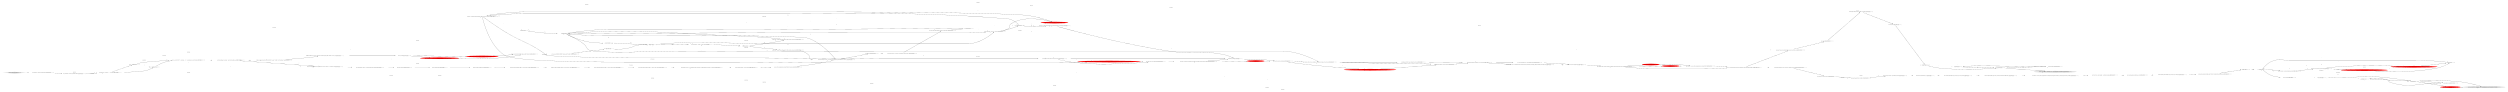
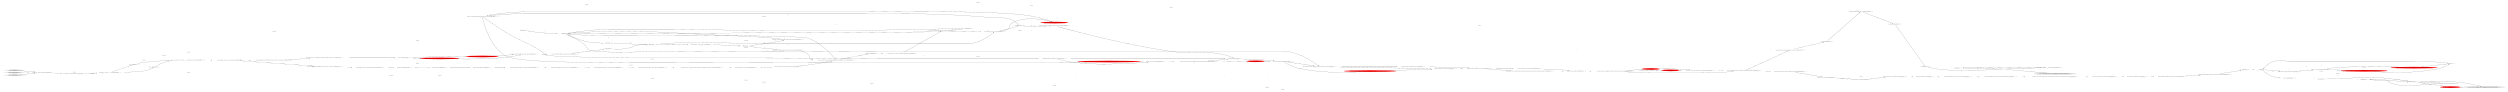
  digraph {
    fontname="Liberation Sans"
    rankdir=LR
    node [fillcolor=white fontname="Liberation Sans" shape=ellipse style=filled]
    edge [fontname="Liberation Sans" style=bold]
    n1 [label="participants(i( = new MockParticipantManager(ZK_ADDR,clusterName,instanceName)@@@30@@@['1', '1', '1']"]
    n2 [fillcolor=red label="ZkHelixClusterVerifier verifier = new BestPossibleExternalViewVerifier.Builder(clusterName).setZkAddr(ZK_ADDR).setErrStates(errStateMap).build()@@@31@@@['0', '1', '0']"]
    n3 [label="errStateMap.get(\"TestDB0\").put(\"TestDB0_0\",\"localhost_12918\")@@@40@@@['1', '1', '1']"]
    n4 [label="participants(i(.setTransition(new ErrTransition(errTransitions))@@@31@@@['1', '0', '1']"]
    n5 [label="assertEmptyCSandEV(clusterName,\"TestDB0\",participants)@@@49@@@['0', '0', '1']"]
    n6 [label="i++@@@27@@@['0', '0', '1']"]
    n7 [label="Assert.assertTrue(verifier.verifyByPolling())@@@32@@@['1', '1', '0']"]
    n8 [label="ZkHelixClusterVerifier verifier = new BestPossibleExternalViewVerifier.Builder(clusterName).setZkAddr(ZK_ADDR).setErrStates(errStateMap).build()@@@41@@@['0', '0', '1']"]
    n9 [label="List<String> disabledPartitions = config.getDisabledPartitions()@@@41@@@['1', '1', '0']"]
    n10 [label="participants(i(.syncStart()@@@36@@@['1', '0', '1']"]
    n11 [label="controller.syncStop()@@@50@@@['0', '0', '1']"]
    n12 [label="i < n@@@26@@@['1', '1', '1']" shape=diamond]
    n13 [label="i == 0@@@29@@@['1', '0', '1']" shape=diamond]
    n14 [label="String instanceName = \"localhost_\" + (12918 + i)@@@28@@@['1', '1', '1']"]
    n15 [label="Thread.sleep(400)@@@48@@@['0', '0', '1']"]
    n16 [label="Assert.assertTrue(verifier.verifyByPolling(),\"Should be empty exeternal-view\")@@@47@@@['0', '0', '1']"]
    n17 [fillcolor=red label="Map<String,Set<String>> errTransitions = new HashMap<>()@@@12@@@['0', '1', '0']"]
    n18 [label="ClusterControllerManager controller = new ClusterControllerManager(ZK_ADDR,clusterName,\"controller_0\")@@@21@@@['1', '1', '1']"]
    n19 [label="errTransitions.put(\"SLAVE-MASTER\",TestHelper.setOf(\"TestDB0_4\"))@@@13@@@['1', '1', '0']"]
    n20 [label="controller.syncStart()@@@22@@@['0', '0', '1']"]
    n21 [label="errTransitions.put(\"ERROR-DROPPED\",TestHelper.setOf(\"TestDB0_4\"))@@@14@@@['1', '1', '0']"]
    n22 [label="errTransitions.put(\"SLAVE-MASTER\",TestHelper.setOf(\"TestDB0_0\"))@@@24@@@['0', '0', '1']"]
    n23 [label="int i = 0@@@51@@@['0', '0', '1']"]
    n24 [label="i++@@@53@@@['0', '0', '1']"]
    n25 [label="i < n@@@52@@@['0', '0', '1']" shape=diamond]
    n26 [label="i++@@@17@@@['1', '1', '0']"]
    n27 [label="Map<String,Map<String,String>> errStateMap = new HashMap<String,Map<String,String>>()@@@38@@@['1', '0', '1']"]
    n28 [label="Map<String,Set<String>> errTransitions = new HashMap<String,Set<String>>()@@@23@@@['0', '0', '1']"]
    n29 [label="ClusterSetup.processCommandLineArgs(new String((((edu.fdu.CPPDG.tinypdg.pe.ExpressionInfo@65369c)@@@33@@@['1', '1', '0']"]
    n30 [label="accessor.setProperty(keyBuilder.idealStates(\"TestDB0\"),isBuilder.build())@@@20@@@['0', '0', '1']"]
    n31 [label="isBuilder.setNumReplica(2)@@@12@@@['0', '0', '1']"]
    n32 [label="isBuilder.setStateModel(\"MasterSlave\")@@@13@@@['0', '0', '1']"]
    n33 [label="isBuilder.assignInstanceAndState(\"TestDB0_0\",\"localhost_12918\",\"MASTER\")@@@14@@@['0', '0', '1']"]
    n34 [label="String instanceName = \"localhost_\" + (12918 + i)@@@18@@@['1', '1', '0']"]
    n35 [label="i == 0@@@19@@@['1', '1', '0']" shape=diamond]
    n36 [label="participants(i( = new MockParticipantManager(ZK_ADDR,clusterName,instanceName)@@@20@@@['1', '1', '0']"]
    n37 [label="participants(i( = new MockParticipantManager(ZK_ADDR,clusterName,instanceName)@@@24@@@['1', '1', '0']"]
    n38 [label="participants(i( = new MockParticipantManager(ZK_ADDR,clusterName,instanceName)@@@34@@@['0', '0', '1']"]
    n39 [fillcolor=red label="errStateMap.put(\"TestDB0\",new HashMap<>())@@@29@@@['0', '1', '0']"]
    n40 [label="i < n@@@16@@@['1', '1', '0']" shape=diamond]
    n41 [fillcolor=red label="Thread.sleep(100L)@@@36@@@['0', '1', '0']"]
    n42 [label="Assert.assertTrue(verifier.verifyByPolling())@@@37@@@['1', '1', '0']"]
    n43 [fillcolor=red label="ZKHelixDataAccessor accessor = new ZKHelixDataAccessor(clusterName,new ZkBaseDataAccessor<>(_gZkClient))@@@38@@@['0', '1', '0']"]
    n44 [label="PropertyKey.Builder keyBuilder = accessor.keyBuilder()@@@39@@@['1', '1', '0']"]
    n45 [label="errStateMap.put(\"TestDB0\",new HashMap<String,String>())@@@39@@@['0', '0', '1']"]
    n46 [label="participants(i(.syncStop()@@@54@@@['0', '0', '1']"]
    n47 [label="i < n@@@60@@@['1', '1', '0']" shape=diamond]
    n48 [label="String instanceName = participants(i(.getInstanceName()@@@62@@@['1', '1', '0']"]
    n49 [fillcolor=red label="Assert.assertNull(accessor.getProperty(keyBuilder.currentState(instanceName,sessionId,\"TestDB0\")))@@@64@@@['1', '0', '0']"]
    n50 [label="String sessionId = participants(i(.getSessionId()@@@63@@@['1', '1', '0']"]
    n51 [label="i++@@@61@@@['1', '1', '0']"]
    n52 [label="controller.syncStop()@@@66@@@['1', '1', '0']"]
    n53 [fillcolor=red label="Assert.assertNull(accessor.getProperty(keyBuilder.currentState(instanceName,sessionId,\"TestDB0\")))@@@64@@@['0', '1', '0']"]
    n54 [label="int i = 0@@@67@@@['1', '1', '0']"]
    n55 [label="participants(i(.syncStop()@@@70@@@['1', '1', '0']"]
    n56 [label="i++@@@69@@@['1', '1', '0']"]
    n57 [label="i < n@@@68@@@['1', '1', '0']" shape=diamond]
    n58 [label="final int n = 5@@@6@@@['1', '1', '0']"]
    n59 [label="TestHelper.setupCluster(clusterName,ZK_ADDR,12918,\"localhost\",\"TestDB\",1,8,n,3,\"MasterSlave\",true)@@@9@@@['1', '1', '0']"]
    n60 [label="final int n = 2@@@6@@@['0', '0', '1']"]
    n61 [label="System.out.println(\"START \" + clusterName + \" at \" + new Date(System.currentTimeMillis()))@@@7@@@['1', '1', '1']"]
    n62 [label="TestHelper.setupCluster(clusterName,ZK_ADDR,12918,\"localhost\",\"TestDB\",1,2,n,2,\"MasterSlave\",false)@@@9@@@['0', '0', '1']"]
    n63 [label="ClusterControllerManager controller = new ClusterControllerManager(ZK_ADDR,clusterName,\"controller_0\")@@@10@@@['1', '1', '0']"]
    n64 [fillcolor=lightgray label="System.out.println(\"END \" + clusterName + \" at \" + new Date(System.currentTimeMillis()))@@@73@@@['1', '1', '0']"]
    n65 [fillcolor=red label="deleteCluster(clusterName)@@@72@@@['0', '1', '0']"]
    n66 [label="MockParticipantManager(( participants = new MockParticipantManager((((@@@8@@@['1', '1', '1']"]
    n67 [label="Assert.assertTrue(verifier.verifyByPolling())@@@42@@@['1', '1', '1']"]
    n68 [label="CustomModeISBuilder isBuilder = new CustomModeISBuilder(\"TestDB0\")@@@10@@@['0', '0', '1']"]
    n69 [label="isBuilder.setNumPartitions(2)@@@11@@@['0', '0', '1']"]
    n70 [label="controller.syncStart()@@@11@@@['1', '1', '0']"]
    n71 [label="int i = 0@@@15@@@['1', '1', '0']"]
    n72 [label="int i = 0@@@25@@@['0', '0', '1']"]
    n73 [label="HelixDataAccessor accessor = new ZKHelixDataAccessor(clusterName,new ZkBaseDataAccessor<ZNRecord>(_gZkClient))@@@18@@@['0', '0', '1']"]
    n74 [label="PropertyKey.Builder keyBuilder = accessor.keyBuilder()@@@19@@@['0', '0', '1']"]
    n75 [fillcolor=lightgray label="System.out.println(\"END \" + clusterName + \" at \" + new Date(System.currentTimeMillis()))@@@56@@@['0', '0', '1']"]
    n76 [label="Assert.assertEquals(errPartition,\"TestDB0_4\")@@@49@@@['1', '1', '0']"]
    n77 [label="Map<String,String> stateMap = ev.getStateMap(errPartition)@@@50@@@['1', '1', '0']"]
    n78 [label="Assert.assertEquals(stateMap.size(),1)@@@51@@@['1', '1', '0']"]
    n79 [label="Assert.assertEquals(stateMap.keySet().iterator().next(),\"localhost_12918\")@@@52@@@['1', '1', '0']"]
    n80 [label="Assert.assertEquals(partitionStateMap.keySet().iterator().next(),\"TestDB0_4\")@@@57@@@['1', '1', '0']"]
    n81 [label="Assert.assertEquals(partitionStateMap.get(\"TestDB0_4\"),HelixDefinedState.ERROR.name())@@@58@@@['1', '1', '0']"]
    n82 [label="int i = 1@@@59@@@['1', '1', '0']"]
    n83 [label="isBuilder.assignInstanceAndState(\"TestDB0_0\",\"localhost_12919\",\"SLAVE\")@@@15@@@['0', '0', '1']"]
    n84 [label="isBuilder.assignInstanceAndState(\"TestDB0_1\",\"localhost_12919\",\"MASTER\")@@@16@@@['0', '0', '1']"]
    n85 [label="isBuilder.assignInstanceAndState(\"TestDB0_1\",\"localhost_12918\",\"SLAVE\")@@@17@@@['0', '0', '1']"]
    n86 [label="ClusterSetup.processCommandLineArgs(new String((((edu.fdu.CPPDG.tinypdg.pe.ExpressionInfo@6538f8)@@@43@@@['1', '1', '1']"]
    n87 [fillcolor=red label="Thread.sleep(250L)@@@44@@@['0', '1', '0']"]
    n88 [label="verifier = new BestPossibleExternalViewVerifier.Builder(clusterName).setZkAddr(ZK_ADDR).build()@@@46@@@['1', '1', '1']"]
    n89 [fillcolor=red label="Thread.sleep(100L)@@@44@@@['1', '0', '0']"]
    n90 [label="ExternalView ev = accessor.getProperty(keyBuilder.externalView(\"TestDB0\"))@@@45@@@['1', '1', '0']"]
    n91 [fillcolor=red label="Map<String,Set<String>> errTransitions = new HashMap<String,Set<String>>()@@@12@@@['1', '0', '0']"]
    n92 [label="Assert.assertEquals(partitionStateMap.size(),1)@@@56@@@['1', '1', '0']"]
+   n93 [fillcolor=lightgray label="testDropErrorPartitionCustomIS['0', '0', '1']" shape=diamond]
    n94 [label="String className = TestHelper.getTestClassName()@@@3@@@['1', '1', '1']"]
    n95 [label="String clusterName = className + \"_\" + methodName@@@5@@@['1', '1', '1']"]
    n96 [label="String methodName = TestHelper.getTestMethodName()@@@4@@@['1', '1', '1']"]
    n97 [label="Assert.assertEquals(stateMap.get(\"localhost_12918\"),HelixDefinedState.ERROR.name())@@@53@@@['1', '1', '0']"]
    n98 [label="CurrentState cs = accessor.getProperty(keyBuilder.currentState(participants(0(.getInstanceName(),participants(0(.getSessionId(),\"TestDB0\"))@@@54@@@['1', '1', '0']"]
    n99 [label="Assert.assertEquals(partitions.size(),1,\"Should have TestDB0_4localhost_12918ERROR\")@@@47@@@['1', '1', '0']"]
    n100 [label="String errPartition = partitions.iterator().next()@@@48@@@['1', '1', '0']"]
    n101 [label="Map<String,String> partitionStateMap = cs.getPartitionStateMap()@@@55@@@['1', '1', '0']"]
    n102 [fillcolor=lightgray label="testDropErrorPartitionFailedAutoIS['0', '1', '0']" shape=diamond]
+   n103 [fillcolor=lightgray label="testDropErrorPartitionFailedAutoIS['1', '0', '0']" shape=diamond]
    n1 -> n2
    n1 -> n3 [label=0 style=dashed]
    n1 -> n4
    n1 -> n5 [label=participants style=solid]
    n1 -> n6 [label=i style=solid]
    n2 -> n7
    n3 -> n8
    n3 -> n9
    n4 -> n2 [label=0 style=dashed]
    n4 -> n7
    n4 -> n10
    n5 -> n11
    n6 -> n12
    n6 -> n12 [label=i style=solid]
    n6 -> n13 [label=i style=solid]
    n6 -> n14 [label=i style=solid]
    n7 -> n29
    n8 -> n67
    n9 -> n67
    n10 -> n41 [label=0 style=dashed]
    n10 -> n42
    n11 -> n23
    n12 -> n6 [label=true style=dotted]
    n12 -> n10 [label=true style=dotted]
    n12 -> n13 [label=true style=dotted]
    n12 -> n14
    n12 -> n14 [label=true style=dotted]
    n12 -> n26
    n12 -> n27
    n13 -> n1
    n13 -> n1 [label=true style=dotted]
    n13 -> n4 [label=true style=dotted]
    n13 -> n38
    n13 -> n38 [label=false style=dotted]
    n13 -> n39 [label=0 style=dashed]
    n14 -> n1 [label=instanceName style=solid]
    n14 -> n13
    n14 -> n27 [label=0 style=dashed]
    n14 -> n38 [label=instanceName style=solid]
    n14 -> n39
    n15 -> n5
    n16 -> n15
    n17 -> n18 [label=errTransitions style=solid]
    n17 -> n19
    n18 -> n12
    n18 -> n20
    n19 -> n21
    n19 -> n22 [label=0 style=dashed]
    n20 -> n28
    n21 -> n71
    n22 -> n72
    n23 -> n24 [label=i style=solid]
    n23 -> n25
    n23 -> n25 [label=i style=solid]
    n24 -> n25 [label=i style=solid]
    n24 -> n25
    n25 -> n24 [label=true style=dotted]
    n25 -> n46
    n25 -> n46 [label=true style=dotted]
    n25 -> n75
    n26 -> n34 [label=i style=solid]
    n26 -> n35 [label=i style=solid]
    n26 -> n40
    n26 -> n40 [label=i style=solid]
    n27 -> n43 [label=0 style=dashed]
    n27 -> n44
    n27 -> n45
    n28 -> n4 [label=errTransitions style=solid]
    n28 -> n22
    n29 -> n10
    n29 -> n41
    n30 -> n18
    n31 -> n32
    n32 -> n33
    n33 -> n83
    n34 -> n35
    n34 -> n36 [label=instanceName style=solid]
    n34 -> n37 [label=instanceName style=solid]
    n35 -> n18 [label=true style=dotted]
    n35 -> n36 [label=true style=dotted]
    n35 -> n36
    n35 -> n37 [label=false style=dotted]
    n35 -> n37
    n36 -> n18
    n36 -> n26 [label=i style=solid]
    n37 -> n12
    n37 -> n26 [label=i style=solid]
    n38 -> n5 [label=participants style=solid]
    n38 -> n6 [label=i style=solid]
    n38 -> n10
    n39 -> n1
    n40 -> n12 [label=true style=dotted]
    n40 -> n14
    n40 -> n26 [label=true style=dotted]
    n40 -> n34
    n40 -> n34 [label=true style=dotted]
    n40 -> n35 [label=true style=dotted]
    n41 -> n42
    n42 -> n16 [label=0 style=dashed]
    n42 -> n27
    n42 -> n43
    n43 -> n44
    n44 -> n3
    n45 -> n3
    n46 -> n24
    n47 -> n48
    n47 -> n48 [label=true style=dotted]
    n47 -> n49 [label=true style=dotted]
    n47 -> n50 [label=true style=dotted]
    n47 -> n51 [label=true style=dotted]
    n47 -> n52
    n47 -> n53 [label=true style=dotted]
    n48 -> n49 [label=instanceName style=solid]
    n48 -> n50
    n48 -> n53 [label=instanceName style=solid]
    n49 -> n51
    n49 -> n53 [label=0 style=dashed]
    n50 -> n49
    n50 -> n49 [label=sessionId style=solid]
    n50 -> n53 [label=sessionId style=solid]
    n50 -> n53
    n51 -> n47
    n51 -> n47 [label=i style=solid]
    n52 -> n54 [style=dotted]
    n53 -> n51
    n54 -> n56 [label=i style=solid]
    n54 -> n57
    n54 -> n57 [label=i style=solid]
    n55 -> n56
    n56 -> n57 [label=i style=solid]
    n56 -> n57
    n57 -> n55 [label=true style=dotted]
    n57 -> n55
    n57 -> n56 [label=true style=dotted]
    n57 -> n64
    n57 -> n65
    n58 -> n12 [label=n style=solid]
    n58 -> n40 [label=n style=solid]
    n58 -> n47 [label=n style=solid]
    n58 -> n57 [label=n style=solid]
    n58 -> n59 [label=n style=solid]
    n58 -> n60 [label=0 style=dashed]
    n58 -> n61
    n59 -> n62 [label=0 style=dashed]
    n59 -> n63
    n60 -> n25 [label=n style=solid]
    n60 -> n61
    n60 -> n62 [label=n style=solid]
    n61 -> n66
    n62 -> n68
    n63 -> n70
    n65 -> n64
    n66 -> n5 [label=participants style=solid]
    n66 -> n59
    n66 -> n62
    n67 -> n86
    n68 -> n69
    n69 -> n31
    n70 -> n17
    n70 -> n91
    n71 -> n34 [label=i style=solid]
    n71 -> n35 [label=i style=solid]
    n71 -> n40 [label=i style=solid]
    n71 -> n40
    n72 -> n12
    n72 -> n12 [label=i style=solid]
    n72 -> n13 [label=i style=solid]
    n72 -> n14 [label=i style=solid]
    n73 -> n74
    n74 -> n30
    n76 -> n77
    n77 -> n78
    n78 -> n79
    n79 -> n97
    n80 -> n81
    n81 -> n82
    n82 -> n47 [label=i style=solid]
    n82 -> n47
    n82 -> n51 [label=i style=solid]
    n83 -> n84
    n84 -> n85
    n85 -> n73
    n86 -> n87
    n86 -> n88
    n86 -> n89
    n87 -> n90
    n88 -> n16
    n88 -> n99
    n89 -> n87 [label=0 style=dashed]
    n89 -> n90
    n90 -> n88
    n91 -> n17 [label=0 style=dashed]
    n91 -> n18 [label=errTransitions style=solid]
    n91 -> n19
    n92 -> n80
+   n93 -> n94
    n94 -> n95 [label=className style=solid]
    n94 -> n96
    n95 -> n1 [label=clusterName style=solid]
    n95 -> n5 [label=clusterName style=solid]
    n95 -> n18 [label=clusterName style=solid]
    n95 -> n27 [label=clusterName style=solid]
    n95 -> n29 [label=clusterName style=solid]
    n95 -> n36 [label=clusterName style=solid]
    n95 -> n37 [label=clusterName style=solid]
    n95 -> n38 [label=clusterName style=solid]
    n95 -> n43 [label=clusterName style=solid]
    n95 -> n58
    n95 -> n59 [label=clusterName style=solid]
    n95 -> n60
    n95 -> n61 [label=clusterName style=solid]
    n95 -> n62 [label=clusterName style=solid]
    n95 -> n63 [label=clusterName style=solid]
    n95 -> n64 [label=clusterName style=solid]
    n95 -> n65 [label=clusterName style=solid]
    n95 -> n73 [label=clusterName style=solid]
    n95 -> n75 [label=clusterName style=solid]
    n95 -> n86 [label=clusterName style=solid]
    n96 -> n95 [label=methodName style=solid]
    n96 -> n95
    n97 -> n98
    n98 -> n101
    n99 -> n100
    n100 -> n76
    n100 -> n76 [label=errPartition style=solid]
    n100 -> n77 [label=errPartition style=solid]
    n101 -> n92
    n102 -> n94
+   n103 -> n94
  }
